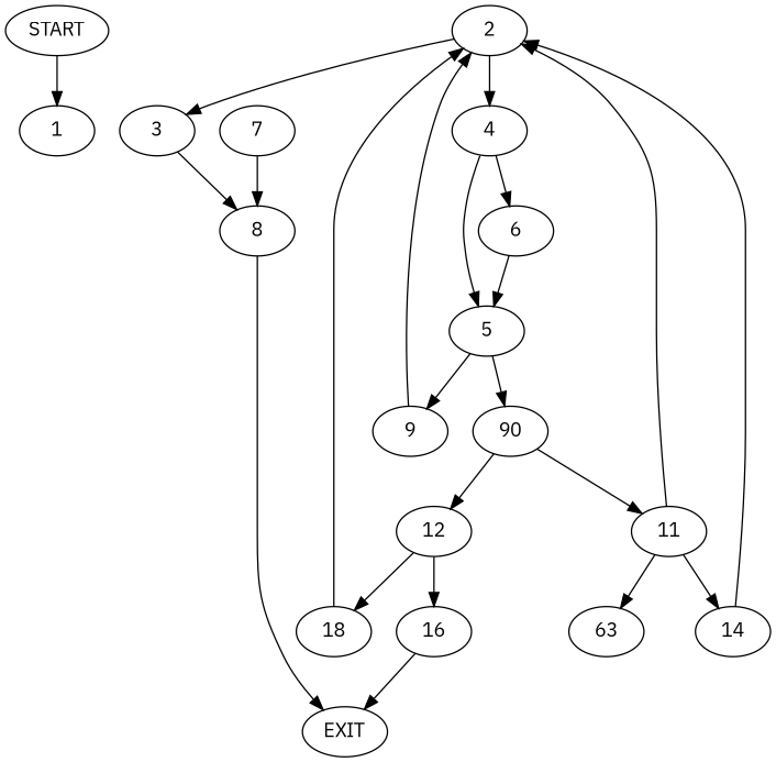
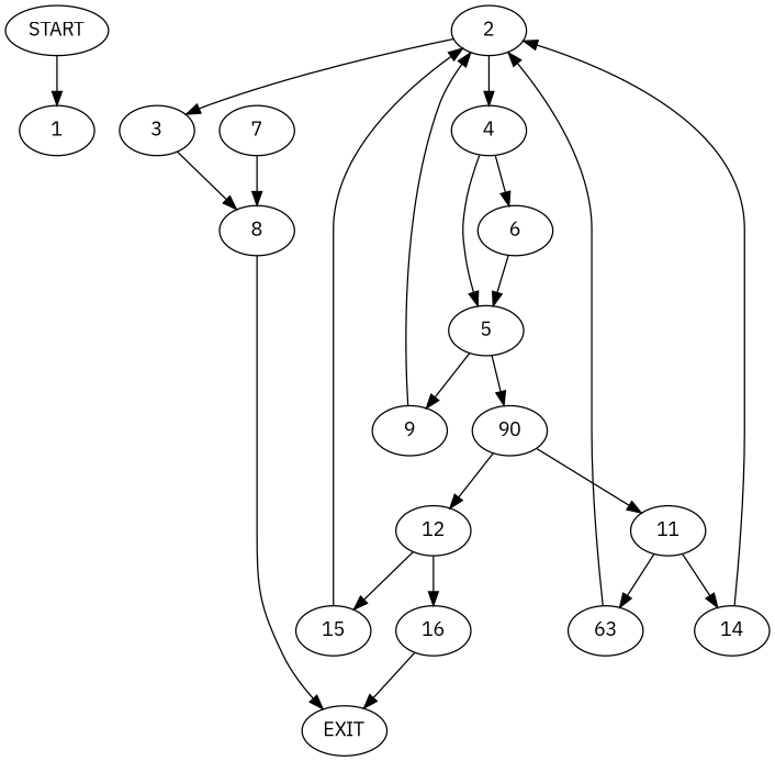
  digraph {
    fontname="IBM Plex Sans"
    node [fontname="IBM Plex Sans"]
    edge [fontname="IBM Plex Sans"]
    n1 [label=START]
    1
    n3 [label=EXIT]
    2
    3
    4
    8
    5
    6
    7
    9
    n12 [label=90]
    11
    12
    n15 [label=63]
    14
-   15 [label=18]
+   15
    16
    n1 -> 1
    2 -> 3
    2 -> 4
    3 -> 8
    4 -> 5
    4 -> 6
    8 -> n3
    5 -> 9
    5 -> n12
    6 -> 5
    7 -> 8
    9 -> 2
    n12 -> 11
    n12 -> 12
    11 -> n15
    11 -> 14
    12 -> 15
    12 -> 16
-   11 -> 2
+   n15 -> 2
    14 -> 2
    15 -> 2
    16 -> n3
  }
